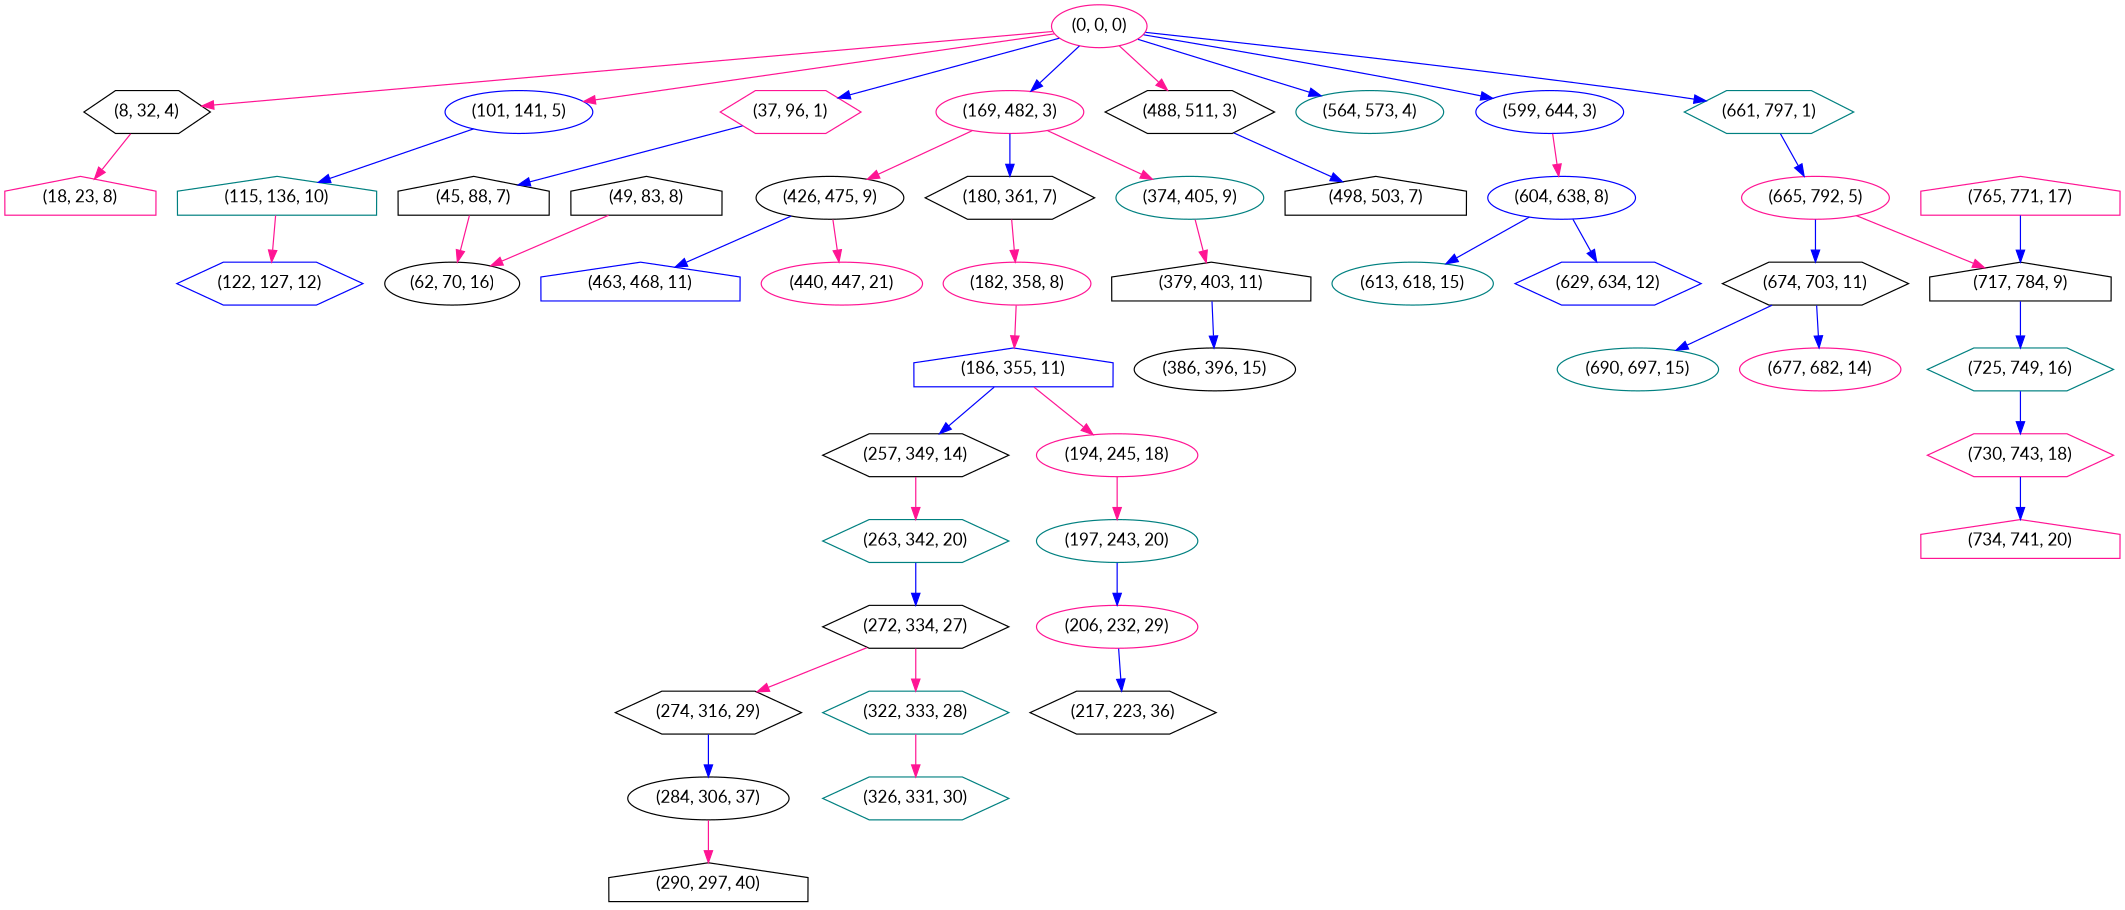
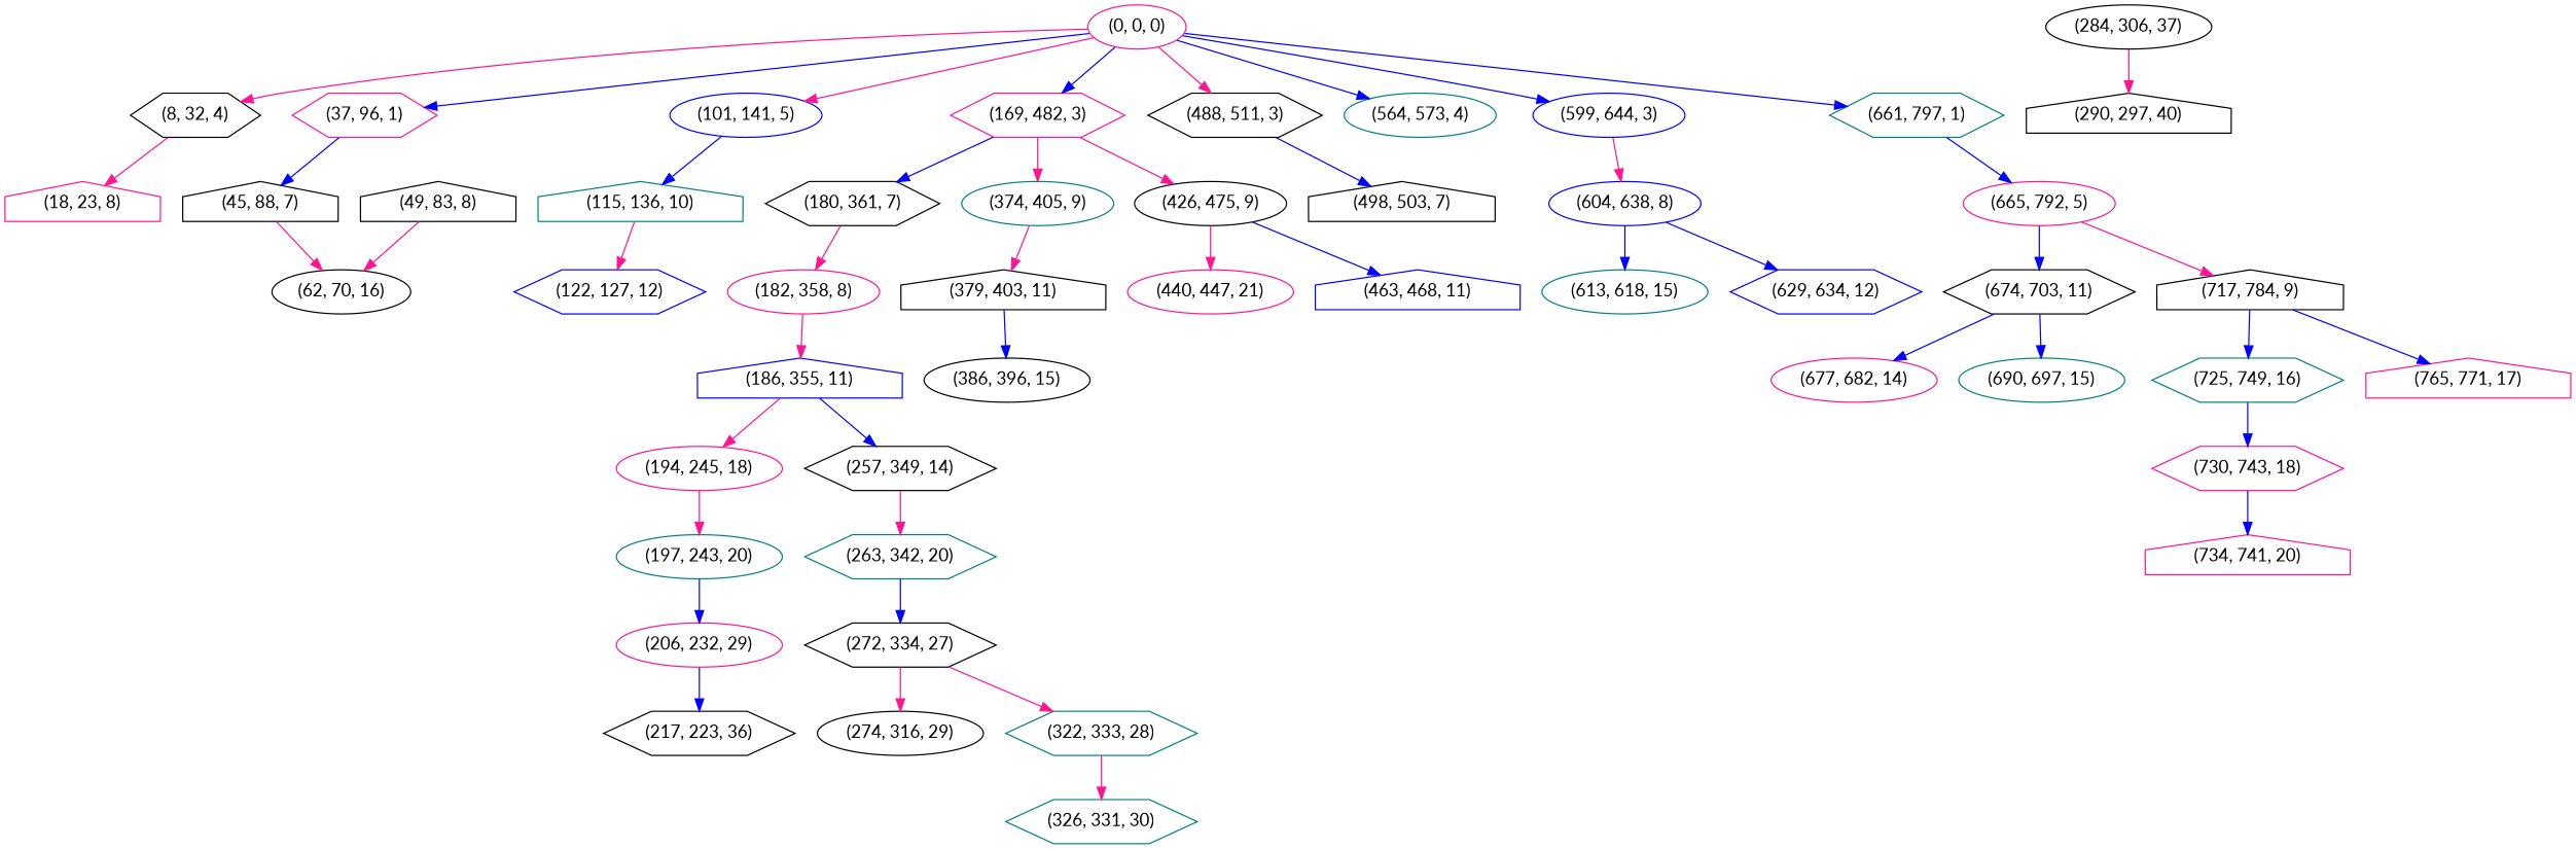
  digraph {
    fontname=Lato
    node [color=black fontname=Lato shape=ellipse]
    edge [color=blue fontname=Lato]
    "(0, 0, 0)" [color=deeppink]
    "(8, 32, 4)" [shape=hexagon]
    "(37, 96, 1)" [color=deeppink shape=hexagon]
    n4 [color=blue label="(101, 141, 5)"]
-   "(169, 482, 3)" [color=deeppink]
+   "(169, 482, 3)" [color=deeppink shape=hexagon]
    "(488, 511, 3)" [shape=hexagon]
    "(564, 573, 4)" [color=teal]
    "(599, 644, 3)" [color=blue]
    "(661, 797, 1)" [color=teal shape=hexagon]
    "(18, 23, 8)" [color=deeppink shape=house]
    "(45, 88, 7)" [shape=house]
    "(115, 136, 10)" [color=teal shape=house]
    "(180, 361, 7)" [shape=hexagon]
    "(374, 405, 9)" [color=teal]
    "(426, 475, 9)"
    "(498, 503, 7)" [shape=house]
    "(604, 638, 8)" [color=blue]
    "(665, 792, 5)" [color=deeppink]
    "(62, 70, 16)"
    "(49, 83, 8)" [shape=house]
    "(122, 127, 12)" [color=blue shape=hexagon]
    "(182, 358, 8)" [color=deeppink]
    "(379, 403, 11)" [shape=house]
    "(440, 447, 21)" [color=deeppink]
    "(463, 468, 11)" [color=blue shape=house]
    "(186, 355, 11)" [color=blue shape=house]
    "(194, 245, 18)" [color=deeppink]
    "(257, 349, 14)" [shape=hexagon]
    "(197, 243, 20)" [color=teal]
    "(263, 342, 20)" [color=teal shape=hexagon]
    "(206, 232, 29)" [color=deeppink]
    "(217, 223, 36)" [shape=hexagon]
    "(272, 334, 27)" [shape=hexagon]
-   "(274, 316, 29)" [shape=hexagon]
+   "(274, 316, 29)"
    "(322, 333, 28)" [color=teal shape=hexagon]
    "(284, 306, 37)"
    "(326, 331, 30)" [color=teal shape=hexagon]
    "(290, 297, 40)" [shape=house]
    "(386, 396, 15)"
    "(613, 618, 15)" [color=teal]
    "(629, 634, 12)" [color=blue shape=hexagon]
    "(674, 703, 11)" [shape=hexagon]
    "(717, 784, 9)" [shape=house]
    "(677, 682, 14)" [color=deeppink]
    "(690, 697, 15)" [color=teal]
    "(725, 749, 16)" [color=teal shape=hexagon]
    "(765, 771, 17)" [color=deeppink shape=house]
    "(730, 743, 18)" [color=deeppink shape=hexagon]
    "(734, 741, 20)" [color=deeppink shape=house]
    "(0, 0, 0)" -> "(8, 32, 4)" [color=deeppink]
    "(0, 0, 0)" -> "(37, 96, 1)"
    "(0, 0, 0)" -> n4 [color=deeppink]
    "(0, 0, 0)" -> "(169, 482, 3)"
    "(0, 0, 0)" -> "(488, 511, 3)" [color=deeppink]
    "(0, 0, 0)" -> "(564, 573, 4)"
    "(0, 0, 0)" -> "(599, 644, 3)"
    "(0, 0, 0)" -> "(661, 797, 1)"
    "(8, 32, 4)" -> "(18, 23, 8)" [color=deeppink]
    "(37, 96, 1)" -> "(45, 88, 7)"
    n4 -> "(115, 136, 10)"
    "(169, 482, 3)" -> "(180, 361, 7)"
    "(169, 482, 3)" -> "(374, 405, 9)" [color=deeppink]
    "(169, 482, 3)" -> "(426, 475, 9)" [color=deeppink]
    "(488, 511, 3)" -> "(498, 503, 7)"
    "(599, 644, 3)" -> "(604, 638, 8)" [color=deeppink]
    "(661, 797, 1)" -> "(665, 792, 5)"
    "(45, 88, 7)" -> "(62, 70, 16)" [color=deeppink]
    "(115, 136, 10)" -> "(122, 127, 12)" [color=deeppink]
    "(180, 361, 7)" -> "(182, 358, 8)" [color=deeppink]
    "(374, 405, 9)" -> "(379, 403, 11)" [color=deeppink]
    "(426, 475, 9)" -> "(440, 447, 21)" [color=deeppink]
    "(426, 475, 9)" -> "(463, 468, 11)"
    "(604, 638, 8)" -> "(613, 618, 15)"
    "(604, 638, 8)" -> "(629, 634, 12)"
    "(665, 792, 5)" -> "(674, 703, 11)"
    "(665, 792, 5)" -> "(717, 784, 9)" [color=deeppink]
    "(49, 83, 8)" -> "(62, 70, 16)" [color=deeppink]
    "(182, 358, 8)" -> "(186, 355, 11)" [color=deeppink]
    "(379, 403, 11)" -> "(386, 396, 15)"
    "(186, 355, 11)" -> "(194, 245, 18)" [color=deeppink]
    "(186, 355, 11)" -> "(257, 349, 14)"
    "(194, 245, 18)" -> "(197, 243, 20)" [color=deeppink]
    "(257, 349, 14)" -> "(263, 342, 20)" [color=deeppink]
    "(197, 243, 20)" -> "(206, 232, 29)"
    "(263, 342, 20)" -> "(272, 334, 27)"
    "(206, 232, 29)" -> "(217, 223, 36)"
    "(272, 334, 27)" -> "(274, 316, 29)" [color=deeppink]
    "(272, 334, 27)" -> "(322, 333, 28)" [color=deeppink]
-   "(274, 316, 29)" -> "(284, 306, 37)"
    "(322, 333, 28)" -> "(326, 331, 30)" [color=deeppink]
    "(284, 306, 37)" -> "(290, 297, 40)" [color=deeppink]
    "(674, 703, 11)" -> "(677, 682, 14)"
    "(674, 703, 11)" -> "(690, 697, 15)"
    "(717, 784, 9)" -> "(725, 749, 16)"
-   "(765, 771, 17)" -> "(717, 784, 9)"
+   "(717, 784, 9)" -> "(765, 771, 17)"
    "(725, 749, 16)" -> "(730, 743, 18)"
    "(730, 743, 18)" -> "(734, 741, 20)"
  }
